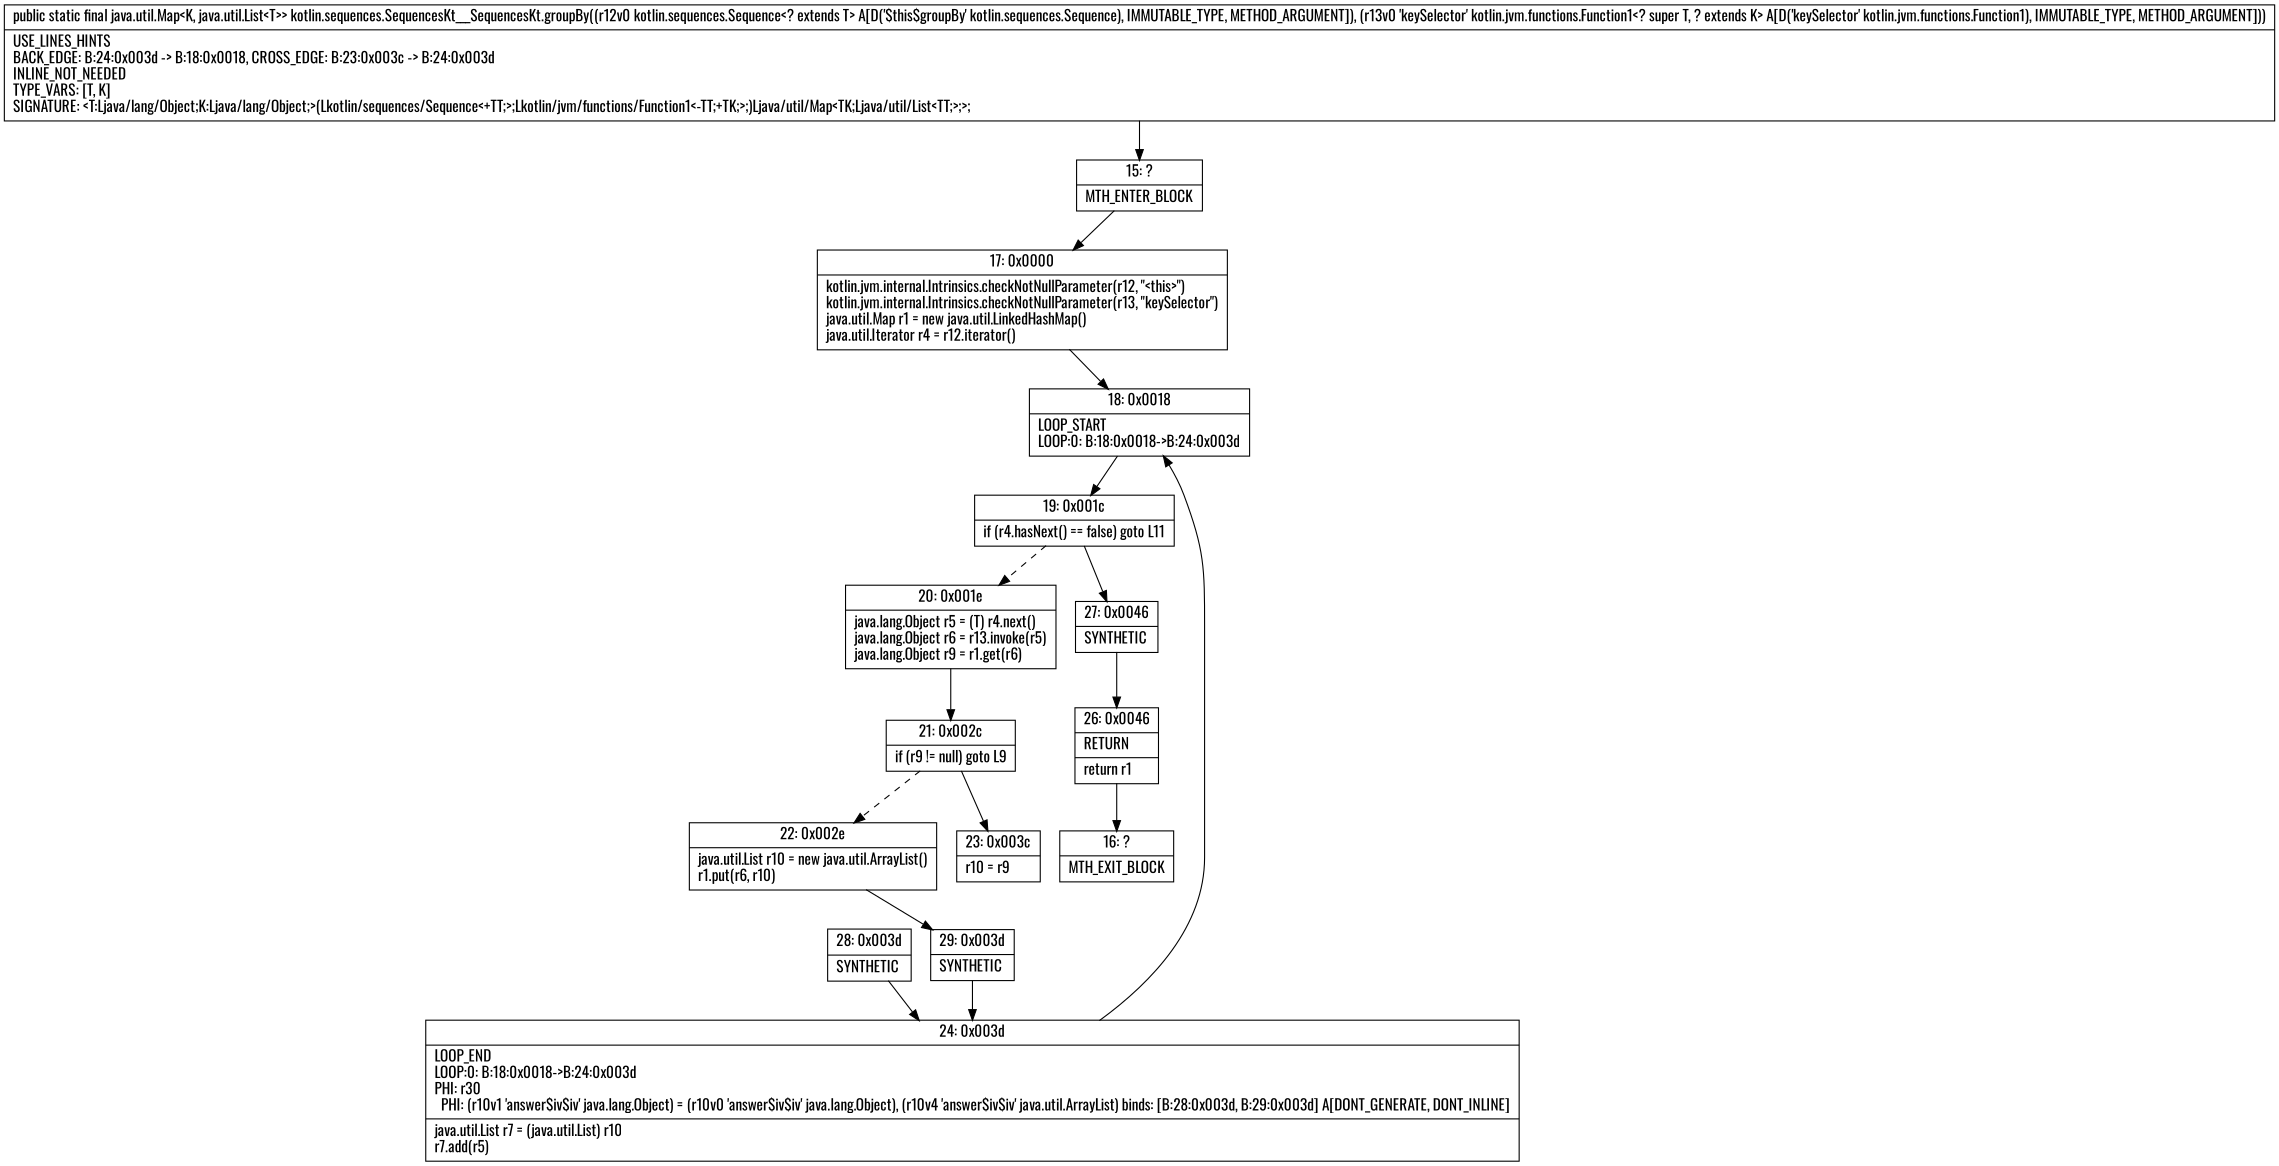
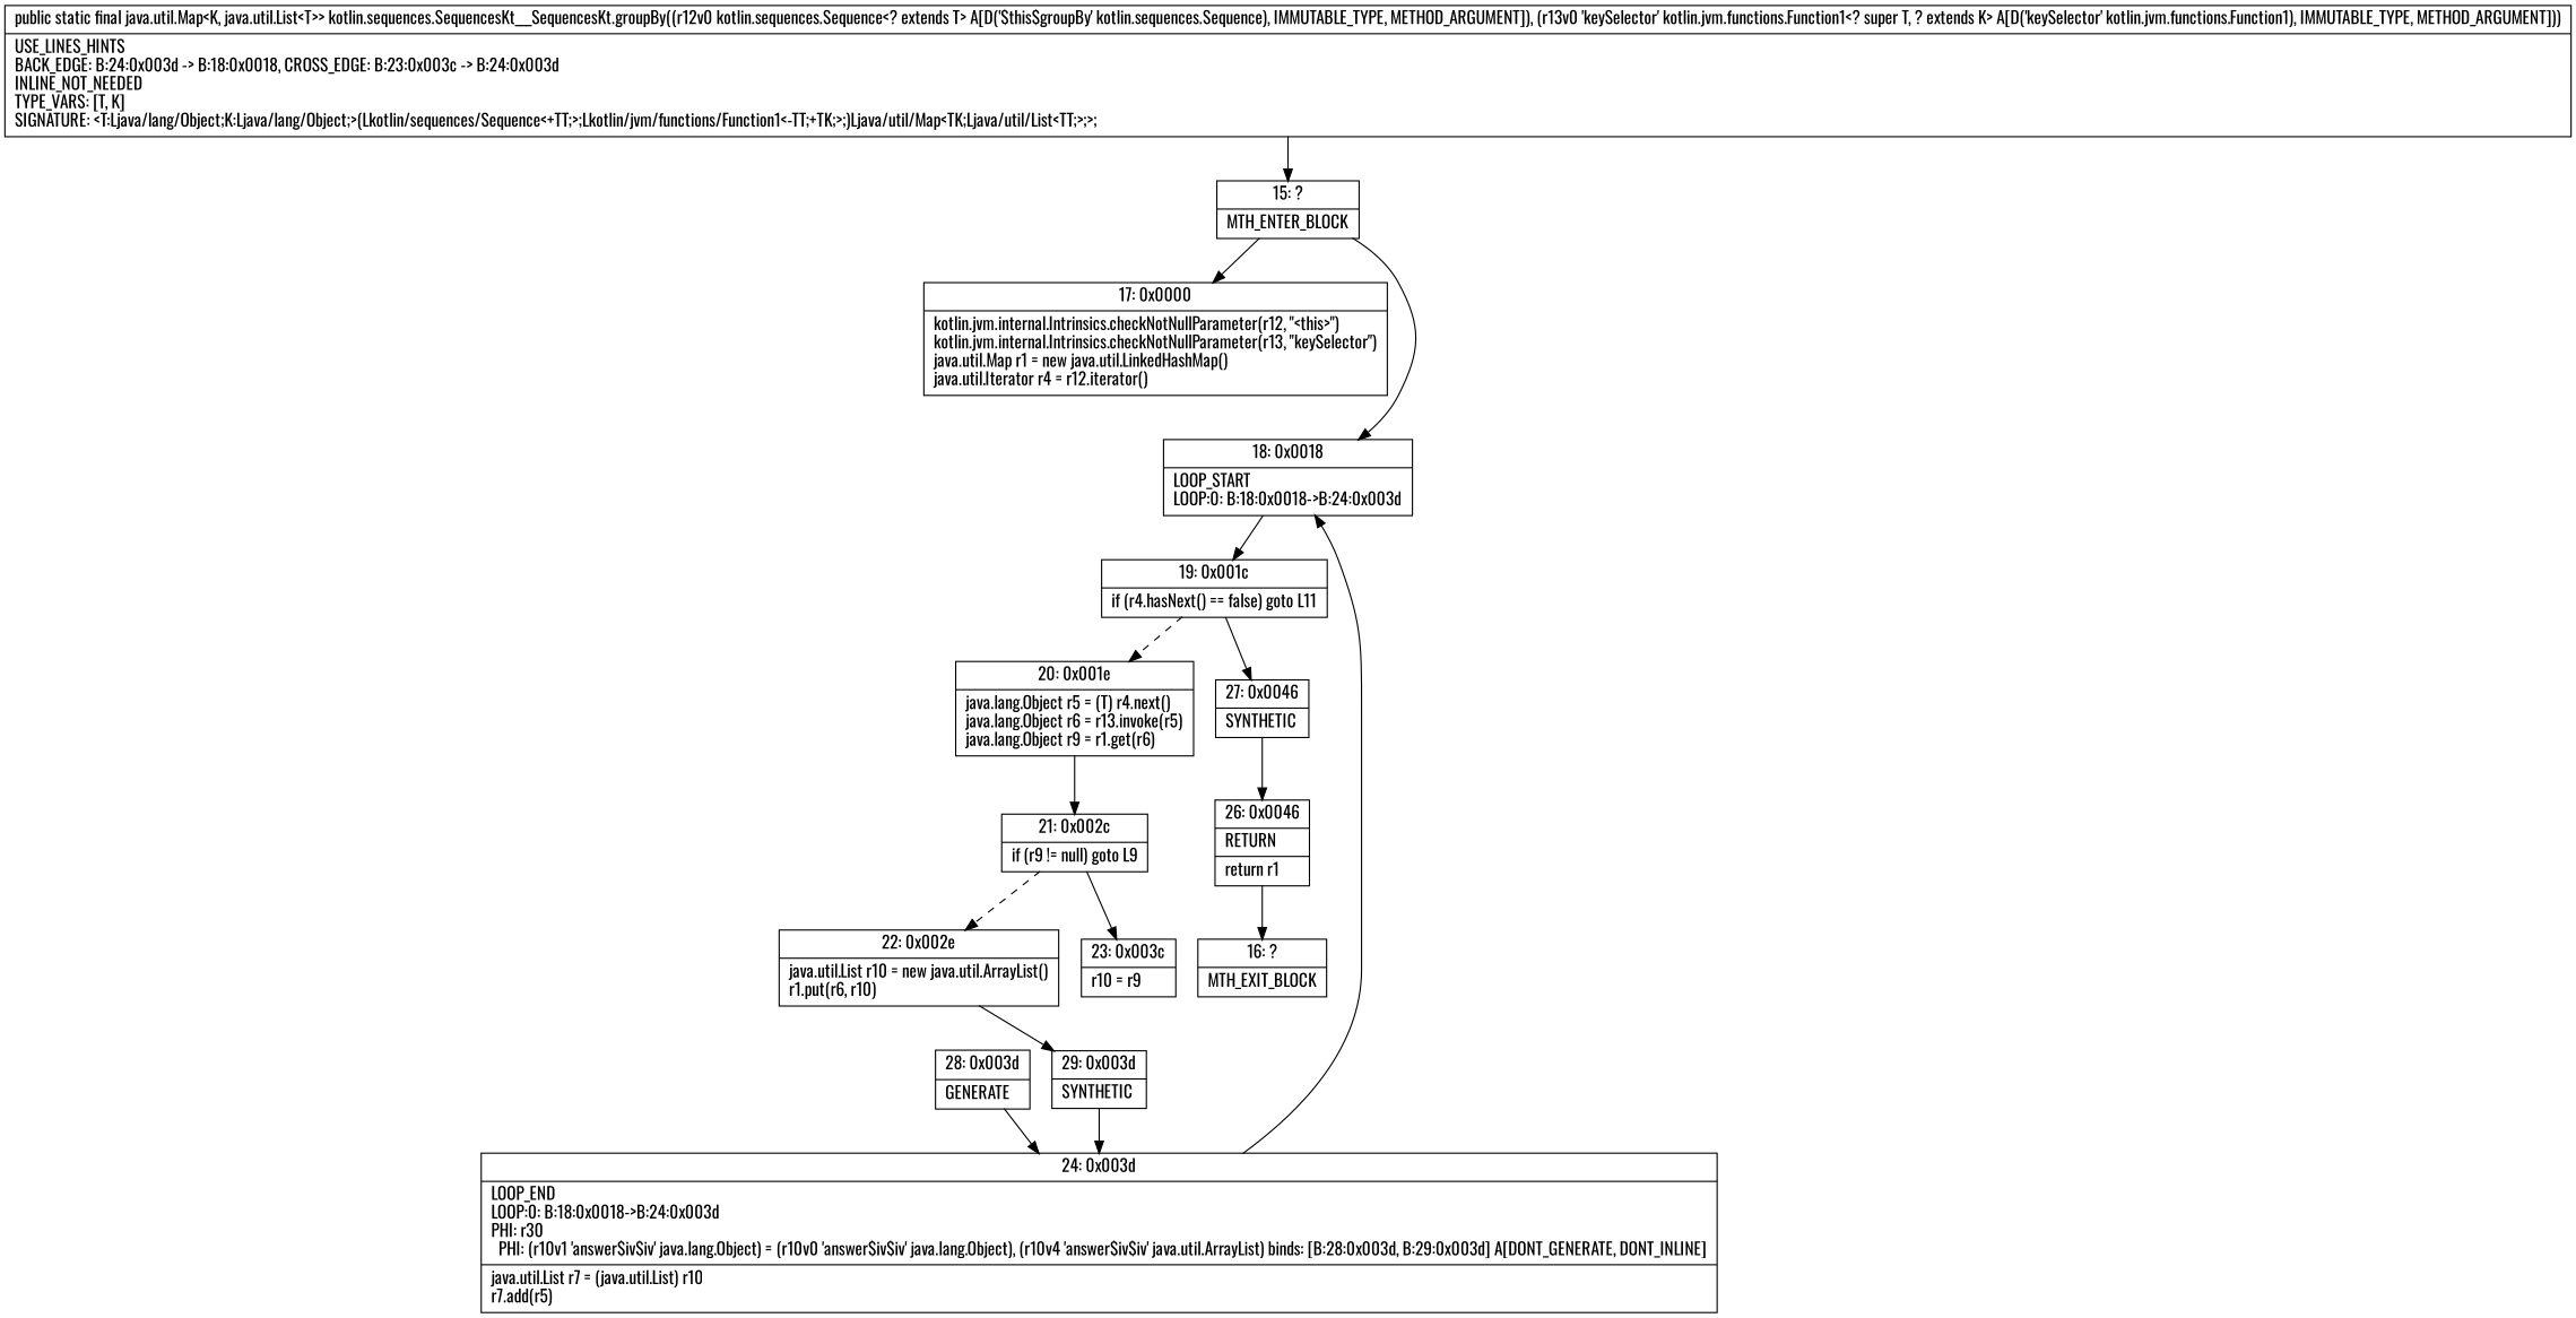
  digraph {
    fontname=Oswald
    node [fontname=Oswald shape=record]
    edge [fontname=Oswald]
    n1 [label="{15\:\ ?|MTH_ENTER_BLOCK\l}"]
    n2 [label="{17\:\ 0x0000|kotlin.jvm.internal.Intrinsics.checkNotNullParameter(r12, \"\<this\>\")\lkotlin.jvm.internal.Intrinsics.checkNotNullParameter(r13, \"keySelector\")\ljava.util.Map r1 = new java.util.LinkedHashMap()\ljava.util.Iterator r4 = r12.iterator()\l}"]
    n3 [label="{18\:\ 0x0018|LOOP_START\lLOOP:0: B:18:0x0018\-\>B:24:0x003d\l}"]
    n4 [label="{19\:\ 0x001c|if (r4.hasNext() == false) goto L11\l}"]
    n5 [label="{20\:\ 0x001e|java.lang.Object r5 = (T) r4.next()\ljava.lang.Object r6 = r13.invoke(r5)\ljava.lang.Object r9 = r1.get(r6)\l}"]
    n6 [label="{27\:\ 0x0046|SYNTHETIC\l}"]
    n7 [label="{21\:\ 0x002c|if (r9 != null) goto L9\l}"]
    n8 [label="{26\:\ 0x0046|RETURN\l|return r1\l}"]
    n9 [label="{22\:\ 0x002e|java.util.List r10 = new java.util.ArrayList()\lr1.put(r6, r10)\l}"]
    n10 [label="{23\:\ 0x003c|r10 = r9\l}"]
    n11 [label="{29\:\ 0x003d|SYNTHETIC\l}"]
    n12 [label="{24\:\ 0x003d|LOOP_END\lLOOP:0: B:18:0x0018\-\>B:24:0x003d\lPHI: r30 \l  PHI: (r10v1 'answer$iv$iv' java.lang.Object) = (r10v0 'answer$iv$iv' java.lang.Object), (r10v4 'answer$iv$iv' java.util.ArrayList) binds: [B:28:0x003d, B:29:0x003d] A[DONT_GENERATE, DONT_INLINE]\l|java.util.List r7 = (java.util.List) r10\lr7.add(r5)\l}"]
-   n13 [label="{28\:\ 0x003d|SYNTHETIC\l}"]
+   n13 [label="{28\:\ 0x003d|GENERATE\l}"]
    n14 [label="{16\:\ ?|MTH_EXIT_BLOCK\l}"]
    n15 [label="{public static final java.util.Map\<K, java.util.List\<T\>\> kotlin.sequences.SequencesKt___SequencesKt.groupBy((r12v0 kotlin.sequences.Sequence\<? extends T\> A[D('$this$groupBy' kotlin.sequences.Sequence), IMMUTABLE_TYPE, METHOD_ARGUMENT]), (r13v0 'keySelector' kotlin.jvm.functions.Function1\<? super T, ? extends K\> A[D('keySelector' kotlin.jvm.functions.Function1), IMMUTABLE_TYPE, METHOD_ARGUMENT]))  | USE_LINES_HINTS\lBACK_EDGE: B:24:0x003d \-\> B:18:0x0018, CROSS_EDGE: B:23:0x003c \-\> B:24:0x003d\lINLINE_NOT_NEEDED\lTYPE_VARS: [T, K]\lSIGNATURE: \<T:Ljava\/lang\/Object;K:Ljava\/lang\/Object;\>(Lkotlin\/sequences\/Sequence\<+TT;\>;Lkotlin\/jvm\/functions\/Function1\<\-TT;+TK;\>;)Ljava\/util\/Map\<TK;Ljava\/util\/List\<TT;\>;\>;\l}"]
    n1 -> n2
-   n2 -> n3
+   n1 -> n3
    n3 -> n4
    n4 -> n5 [style=dashed]
    n4 -> n6
    n5 -> n7
    n6 -> n8
    n7 -> n9 [style=dashed]
    n7 -> n10
    n8 -> n14
    n9 -> n11
    n11 -> n12
    n12 -> n3
    n13 -> n12
    n15 -> n1
  }
